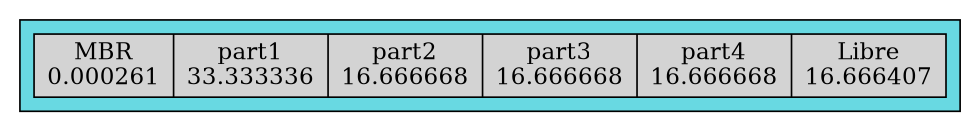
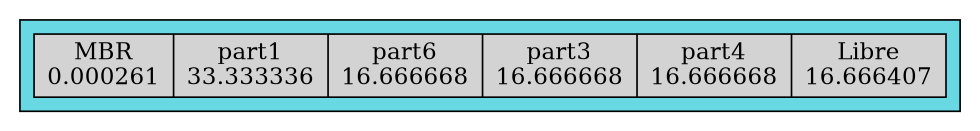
  digraph {
-   n1 [label="MBR\n0.000261|part1\n33.333336|part2\n16.666668|part3\n16.666668|part4\n16.666668|Libre\n16.666407" shape=record style=filled]
+   n1 [label="MBR\n0.000261|part1\n33.333336|part6\n16.666668|part3\n16.666668|part4\n16.666668|Libre\n16.666407" shape=record style=filled]
    subgraph cluster_1 {
      bgcolor="#68d9e2"
      n1
    }
  }
